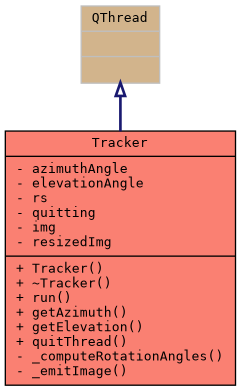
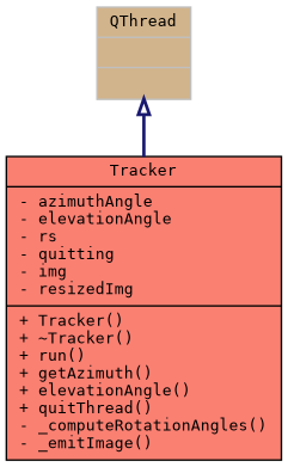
  digraph {
    fontname="DejaVu Sans Mono"
    node [fontname="DejaVu Sans Mono" fontsize=10 shape=record style=filled]
-   n1 [color=black fillcolor=salmon fontcolor=black height=0.2 label="{Tracker\n|- azimuthAngle\l- elevationAngle\l- rs\l- quitting\l- img\l- resizedImg\l|+ Tracker()\l+ ~Tracker()\l+ run()\l+ getAzimuth()\l+ getElevation()\l+ quitThread()\l- _computeRotationAngles()\l- _emitImage()\l}" width=0.4]
+   n1 [color=black fillcolor=salmon fontcolor=black height=0.2 label="{Tracker\n|- azimuthAngle\l- elevationAngle\l- rs\l- quitting\l- img\l- resizedImg\l|+ Tracker()\l+ ~Tracker()\l+ run()\l+ getAzimuth()\l+ elevationAngle()\l+ quitThread()\l- _computeRotationAngles()\l- _emitImage()\l}" width=0.4]
    n2 [color=grey75 fillcolor=tan height=0.2 label="{QThread\n||}" width=0.4]
    n2 -> n1 [arrowtail=onormal color=midnightblue dir=back fontname="DejaVu Sans Mono" fontsize=10 labelfontname=Helvetica labelfontsize=10 style=bold]
  }
